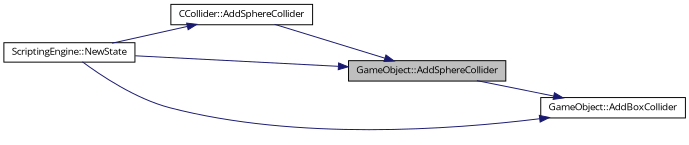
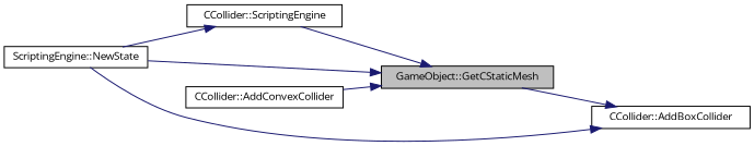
  digraph {
    fontname="Open Sans"
    rankdir=RL
    node [color=black fillcolor=white fontname="Open Sans" fontsize=10 shape=record style=filled]
    edge [color=midnightblue dir=back fontname="Open Sans" fontsize=10 labelfontname=Helvetica labelfontsize=10 style=solid]
-   n1 [fillcolor=grey75 fontcolor=black height=0.2 label="GameObject::AddSphereCollider" width=0.4]
-   n2 [height=0.2 label="CCollider::AddSphereCollider" width=0.4]
+   n1 [fillcolor=grey75 fontcolor=black height=0.2 label="GameObject::GetCStaticMesh" width=0.4]
+   n2 [height=0.2 label="CCollider::ScriptingEngine" width=0.4]
    n3 [height=0.2 label="ScriptingEngine::NewState" width=0.4]
-   n5 [height=0.2 label="GameObject::AddBoxCollider" width=0.4]
+   n4 [height=0.2 label="CCollider::AddConvexCollider" width=0.4]
+   n5 [height=0.2 label="CCollider::AddBoxCollider" width=0.4]
    n1 -> n2
    n1 -> n3
+   n1 -> n4
    n2 -> n3
    n5 -> n1
    n5 -> n3
  }
